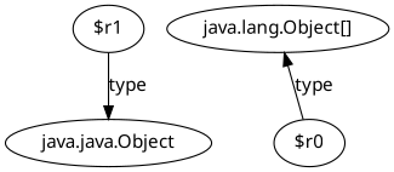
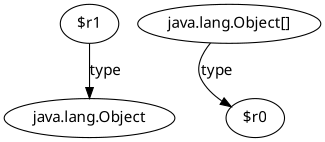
  digraph {
    fontname="Noto Sans"
    node [fontname="Noto Sans"]
    edge [fontname="Noto Sans"]
-   n1 [label="java.java.Object"]
+   n1 [label="java.lang.Object"]
    n2 [label="$r1"]
    n3 [label="java.lang.Object[]"]
    n4 [label="$r0"]
    n2 -> n1 [label=type]
-   n4 -> n3 [label=type]
+   n3 -> n4 [label=type]
  }
